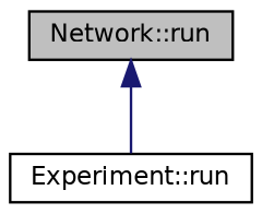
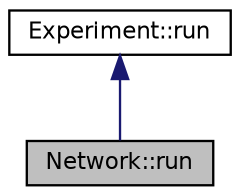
  digraph {
    rankdir=TB
    node [color=black fontname=Helvetica fontsize=10 shape=record style=filled]
    n1 [fillcolor=grey75 fontcolor=black height=0.2 label="Network::run" width=0.4]
    n2 [fillcolor=white height=0.2 label="Experiment::run" width=0.4]
-   n1 -> n2 [color=midnightblue dir=back fontname=Helvetica fontsize=10 labelfontname=Helvetica labelfontsize=10 style=solid]
+   n2 -> n1 [color=midnightblue dir=back fontname=Helvetica fontsize=10 labelfontname=Helvetica labelfontsize=10 style=solid]
  }
